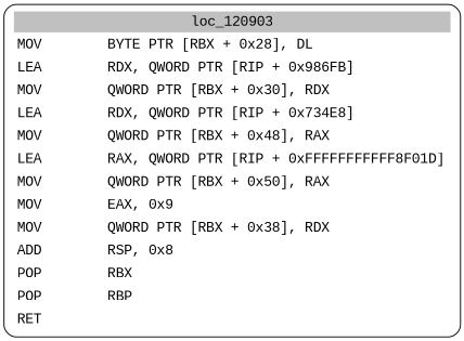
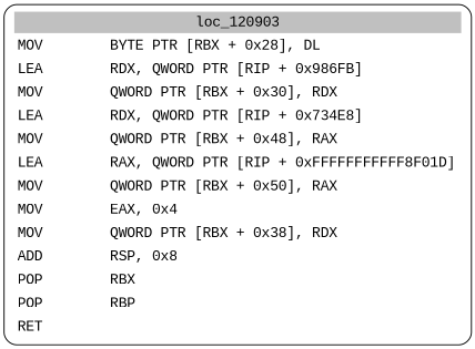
  digraph {
    fontname="Liberation Mono"
-   n1 [fontname="Liberation Mono" label=<<table border="0" cellborder="0" cellpadding="3"><tr><td align="center" colspan="2" bgcolor="grey">loc_120903</td></tr><tr><td align="left">MOV        BYTE PTR [RBX + 0x28], DL</td></tr><tr><td align="left">LEA        RDX, QWORD PTR [RIP + 0x986FB]</td></tr><tr><td align="left">MOV        QWORD PTR [RBX + 0x30], RDX</td></tr><tr><td align="left">LEA        RDX, QWORD PTR [RIP + 0x734E8]</td></tr><tr><td align="left">MOV        QWORD PTR [RBX + 0x48], RAX</td></tr><tr><td align="left">LEA        RAX, QWORD PTR [RIP + 0xFFFFFFFFFFF8F01D]</td></tr><tr><td align="left">MOV        QWORD PTR [RBX + 0x50], RAX</td></tr><tr><td align="left">MOV        EAX, 0x9</td></tr><tr><td align="left">MOV        QWORD PTR [RBX + 0x38], RDX</td></tr><tr><td align="left">ADD        RSP, 0x8</td></tr><tr><td align="left">POP        RBX</td></tr><tr><td align="left">POP        RBP</td></tr><tr><td align="left">RET        </td></tr></table>> shape=Mrecord]
+   n1 [fontname="Liberation Mono" label=<<table border="0" cellborder="0" cellpadding="3"><tr><td align="center" colspan="2" bgcolor="grey">loc_120903</td></tr><tr><td align="left">MOV        BYTE PTR [RBX + 0x28], DL</td></tr><tr><td align="left">LEA        RDX, QWORD PTR [RIP + 0x986FB]</td></tr><tr><td align="left">MOV        QWORD PTR [RBX + 0x30], RDX</td></tr><tr><td align="left">LEA        RDX, QWORD PTR [RIP + 0x734E8]</td></tr><tr><td align="left">MOV        QWORD PTR [RBX + 0x48], RAX</td></tr><tr><td align="left">LEA        RAX, QWORD PTR [RIP + 0xFFFFFFFFFFF8F01D]</td></tr><tr><td align="left">MOV        QWORD PTR [RBX + 0x50], RAX</td></tr><tr><td align="left">MOV        EAX, 0x4</td></tr><tr><td align="left">MOV        QWORD PTR [RBX + 0x38], RDX</td></tr><tr><td align="left">ADD        RSP, 0x8</td></tr><tr><td align="left">POP        RBX</td></tr><tr><td align="left">POP        RBP</td></tr><tr><td align="left">RET        </td></tr></table>> shape=Mrecord]
  }
